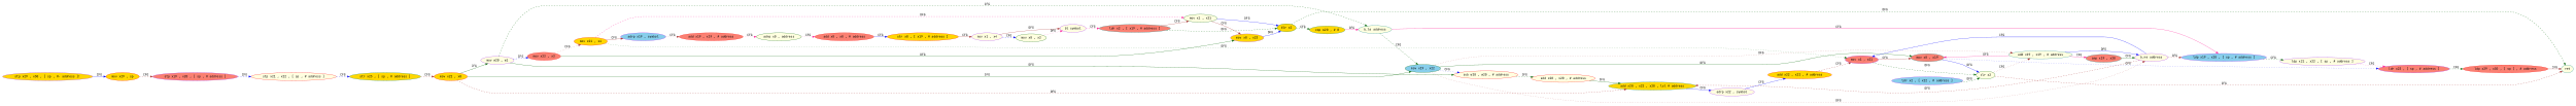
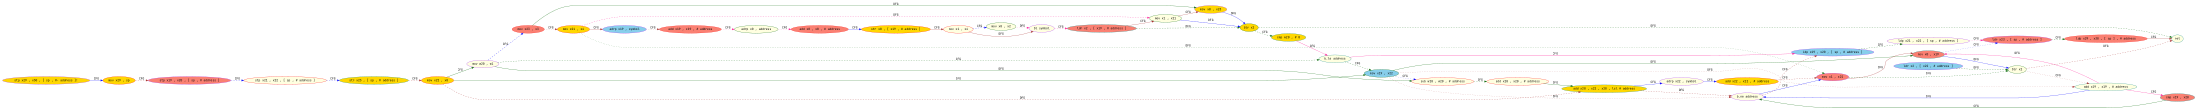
  digraph {
    fontname="JetBrains Mono"
    rankdir=LR
    node [color=purple fillcolor=lightyellow fontname="JetBrains Mono" style=filled]
    edge [color=brown fontname="JetBrains Mono" style=solid]
    n1 [fillcolor=gold label="stp x29 , x30 , [ sp , #- address ]!"]
    n2 [color=red fillcolor=gold label="mov x29 , sp"]
    n3 [fillcolor=salmon label="stp x19 , x20 , [ sp , # address ]"]
    n4 [color=red label="stp x21 , x22 , [ sp , # address ]"]
    n5 [color=teal fillcolor=gold label="str x23 , [ sp , # address ]"]
    n6 [color=red fillcolor=gold label="mov x22 , x0"]
    n7 [label="mov w20 , w1"]
    n8 [color=darkgreen fillcolor=skyblue label="mov x19 , x22"]
    n9 [color=teal fillcolor=gold label="add x20 , x22 , x20 , lsl # address"]
    n10 [color=red fillcolor=salmon label="mov x23 , x3"]
    n11 [color=teal label="b.le address"]
    n12 [color=red label="sub w20 , w20 , # address"]
    n13 [color=teal fillcolor=salmon label="mov x0 , x19"]
    n14 [color=teal label="add x19 , x19 , # address"]
    n15 [label="b.ne address"]
    n16 [label="adrp x22 , symbol"]
    n17 [color=red fillcolor=gold label="mov x21 , x4"]
    n18 [fillcolor=gold label="mov x0 , x23"]
    n19 [fillcolor=skyblue label="ldp x19 , x20 , [ sp , # address ]"]
    n20 [color=red label="add x20 , x20 , # address"]
    n21 [fillcolor=skyblue label="adrp x19 , symbol"]
    n22 [color=darkgreen label="mov x1 , x21"]
    n23 [fillcolor=salmon label="mov x1 , x21"]
    n24 [color=darkgreen fillcolor=gold label="blr x2"]
    n25 [color=red fillcolor=salmon label="add x19 , x19 , # address"]
    n26 [color=darkgreen label="blr x2"]
    n27 [color=darkgreen label="adrp x0 , address"]
    n28 [color=red fillcolor=salmon label="add x0 , x0 , # address"]
    n29 [color=red fillcolor=gold label="str x0 , [ x19 , # address ]"]
-   n30 [label="mov x1 , x4"]
+   n30 [color=red label="mov x1 , x4"]
    n31 [color=darkgreen label="mov x0 , x2"]
    n32 [label="bl symbol"]
    n33 [color=teal fillcolor=salmon label="ldr x2 , [ x19 , # address ]"]
    n34 [color=teal fillcolor=gold label="cmp w20 , # 0"]
    n35 [color=teal label=ret]
    n36 [label="ldp x21 , x22 , [ sp , # address ]"]
    n37 [fillcolor=salmon label="ldr x23 , [ sp , # address ]"]
    n38 [color=teal fillcolor=salmon label="cmp x19 , x20"]
    n39 [color=red fillcolor=salmon label="ldp x29 , x30 , [ sp ] , # address"]
    n40 [color=red fillcolor=gold label="add x22 , x22 , # address"]
    n41 [fillcolor=skyblue label="ldr x2 , [ x22 , # address ]"]
    n1 -> n2 [color=blue label=CFG]
    n2 -> n3 [label=CFG style=dashed]
    n3 -> n4 [color=blue label=CFG style=dashed]
    n4 -> n5 [color=blue label=CFG style=dashed]
    n5 -> n6 [label=CFG style=dashed]
    n6 -> n7 [color=darkgreen label=CFG]
    n6 -> n8 [color=darkgreen label=DFG]
    n6 -> n9 [label=DFG style=dashed]
    n7 -> n10 [color=blue label=CFG style=dashed]
    n7 -> n11 [color=darkgreen label=DFG style=dashed]
    n7 -> n12 [color=darkgreen label=DFG]
    n8 -> n12 [color=blue label=CFG style=dotted]
    n8 -> n13 [color=darkgreen label=DFG]
    n8 -> n14 [label=DFG style=dotted]
    n8 -> n15 [label=DFG style=dotted]
-   n15 -> n9 [label=DFG style=dashed]
+   n9 -> n15 [label=DFG style=dashed]
    n9 -> n16 [color=blue label=CFG]
    n10 -> n17 [label=CFG style=dotted]
    n10 -> n18 [color=darkgreen label=DFG]
    n11 -> n8 [color=darkgreen label=CFG style=dashed]
    n11 -> n19 [color=deeppink label=CFG]
    n12 -> n20 [color=darkgreen label=DFG style=dashed]
    n13 -> n26 [color=blue label=DFG]
    n13 -> n37 [color=blue label=CFG style=dotted]
    n14 -> n13 [color=deeppink label=DFG]
    n14 -> n15 [color=blue label=DFG]
    n14 -> n38 [color=deeppink label=CFG]
    n15 -> n19 [label=CFG style=dashed]
    n15 -> n23 [color=blue label=CFG]
    n16 -> n40 [color=blue label=CFG]
    n17 -> n21 [label=CFG]
    n17 -> n22 [color=deeppink label=DFG style=dashed]
    n17 -> n23 [color=darkgreen label=DFG style=dotted]
    n18 -> n24 [color=blue label=DFG]
    n19 -> n36 [color=darkgreen label=CFG style=dashed]
    n20 -> n9 [color=darkgreen label=DFG]
    n21 -> n25 [label=CFG style=dotted]
    n22 -> n18 [label=CFG]
    n22 -> n24 [color=blue label=DFG]
    n23 -> n13 [label=CFG]
    n23 -> n26 [color=darkgreen label=DFG style=dashed]
    n24 -> n34 [color=darkgreen label=CFG style=dashed]
    n24 -> n35 [color=darkgreen label=DFG style=dashed]
    n25 -> n27 [color=deeppink label=CFG style=dotted]
    n26 -> n14 [label=CFG style=dotted]
    n26 -> n35 [label=DFG style=dashed]
    n27 -> n28 [color=deeppink label=CFG style=dotted]
    n28 -> n29 [color=blue label=CFG]
    n29 -> n30 [label=CFG]
    n30 -> n31 [color=blue label=CFG style=dashed]
    n30 -> n32 [label=DFG]
    n31 -> n32 [color=deeppink label=DFG style=dotted]
    n32 -> n33 [color=deeppink label=CFG style=dashed]
    n33 -> n22 [label=CFG]
    n33 -> n24 [color=darkgreen label=DFG style=dashed]
    n34 -> n11 [color=deeppink label=CFG]
    n36 -> n37 [color=deeppink label=CFG style=dotted]
    n37 -> n39 [color=darkgreen label=CFG style=dashed]
    n38 -> n15 [color=darkgreen label=CFG]
    n39 -> n35 [label=CFG]
    n40 -> n23 [label=CFG style=dashed]
    n41 -> n26 [color=darkgreen label=DFG style=dashed]
  }
